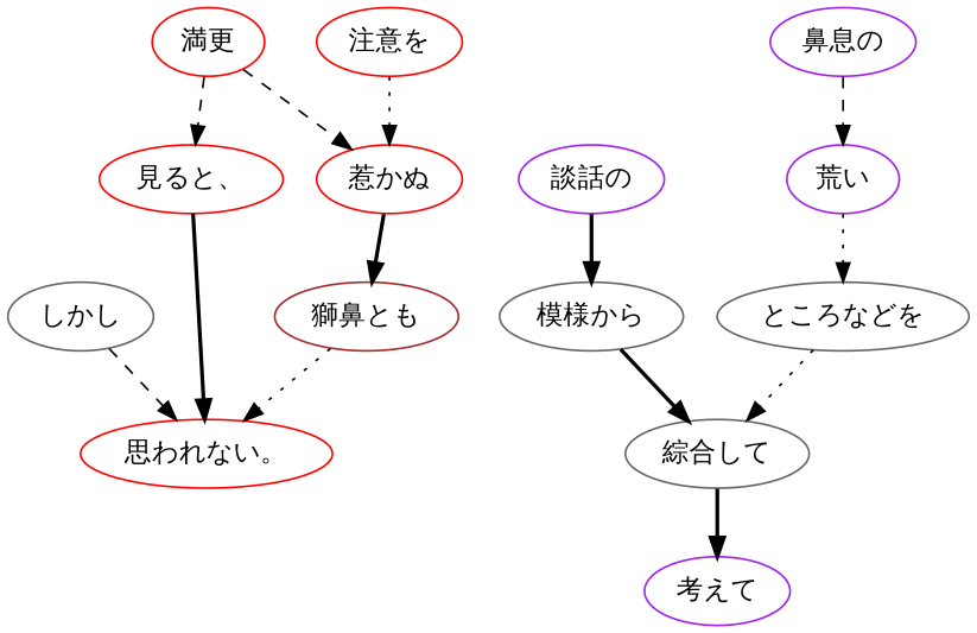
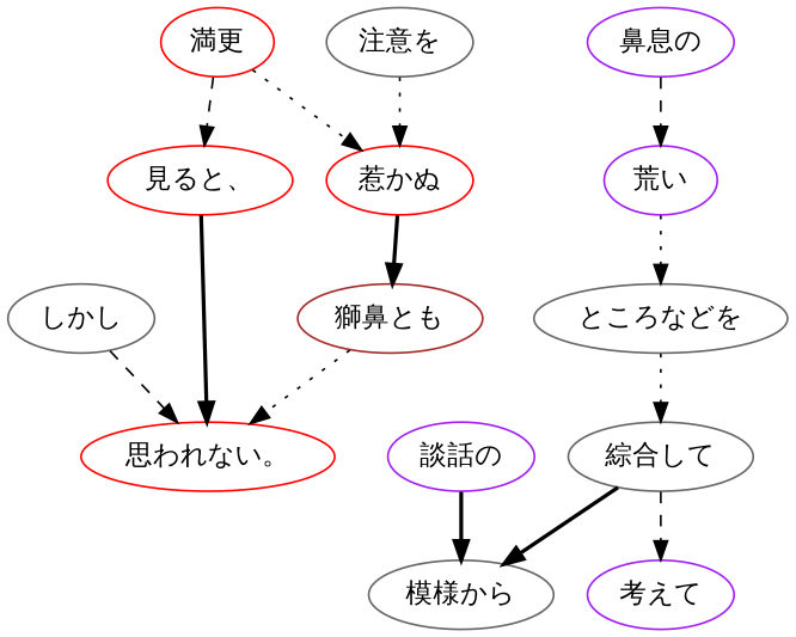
  digraph {
    fontname="IBM Plex Mono"
    node [color=gray40 fontname="IBM Plex Mono"]
    edge [fontname="IBM Plex Mono" style=bold]
    n1 [label="しかし"]
    n2 [color=red label="思われない。"]
    n3 [color=purple label="談話の"]
    n4 [label="模様から"]
    n5 [label="綜合して"]
    n6 [color=purple label="考えて"]
    n7 [color=purple label="鼻息の"]
    n8 [color=purple label="荒い"]
    n9 [label="ところなどを"]
    n10 [color=red label="見ると、"]
    n11 [color=red label="満更"]
    n12 [color=red label="惹かぬ"]
    n13 [color=brown label="獅鼻とも"]
-   n14 [color=red label="注意を"]
+   n14 [label="注意を"]
    n1 -> n2 [style=dashed]
    n3 -> n4
-   n4 -> n5
-   n5 -> n6
+   n5 -> n4
+   n5 -> n6 [style=dashed]
    n7 -> n8 [style=dashed]
    n8 -> n9 [style=dotted]
    n9 -> n5 [style=dotted]
    n10 -> n2
    n11 -> n10 [style=dashed]
-   n11 -> n12 [style=dashed]
+   n11 -> n12 [style=dotted]
    n12 -> n13
    n13 -> n2 [style=dotted]
    n14 -> n12 [style=dotted]
  }
